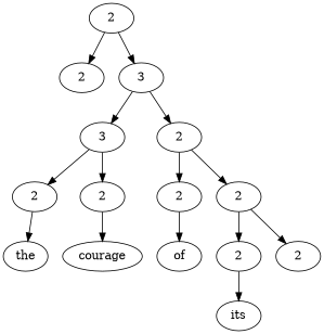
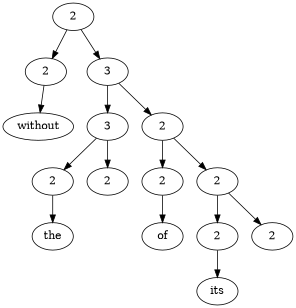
  digraph {
    n1 [label=2]
    n2 [label=2]
    n3 [label=3]
+   n4 [label=without]
    n5 [label=3]
    n6 [label=2]
    n7 [label=2]
    n8 [label=2]
    n9 [label=2]
    n10 [label=2]
    n11 [label=the]
-   n12 [label=courage]
    n13 [label=of]
    n14 [label=2]
    n15 [label=2]
    n16 [label=its]
    n1 -> n2
    n1 -> n3
+   n2 -> n4
    n3 -> n5
    n3 -> n6
    n5 -> n7
    n5 -> n8
    n6 -> n9
    n6 -> n10
    n7 -> n11
-   n8 -> n12
    n9 -> n13
    n10 -> n14
    n10 -> n15
    n14 -> n16
  }
